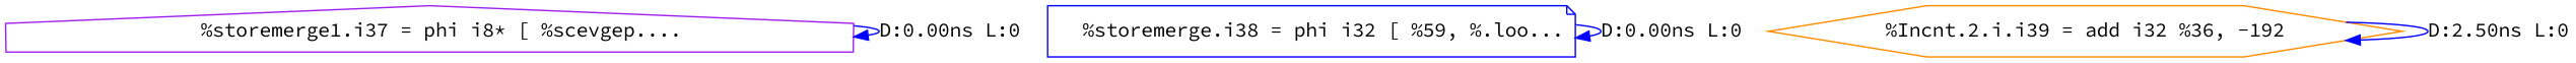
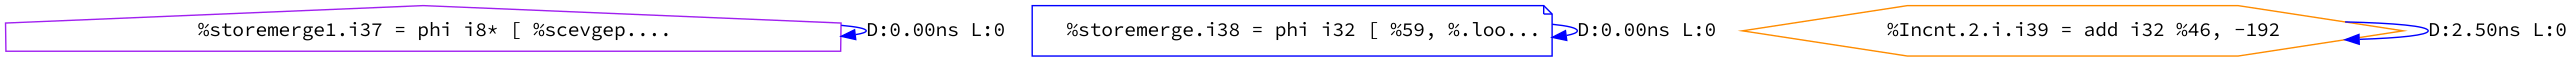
  digraph {
    fontname="Source Code Pro"
    node [fontname="Source Code Pro"]
    edge [color=blue style=solid fontname="Source Code Pro"]
    n1 [label="  %storemerge1.i37 = phi i8* [ %scevgep...." color=purple shape=house]
    n2 [label="  %storemerge.i38 = phi i32 [ %59, %.loo..." color=blue shape=note]
-   n3 [label="%Incnt.2.i.i39 = add i32 %36, -192" color=darkorange shape=hexagon]
+   n3 [label="  %Incnt.2.i.i39 = add i32 %46, -192" color=darkorange shape=hexagon]
    n1 -> n1 [label="D:0.00ns L:0"]
    n2 -> n2 [label="D:0.00ns L:0"]
    n3 -> n3 [label="D:2.50ns L:0"]
  }
